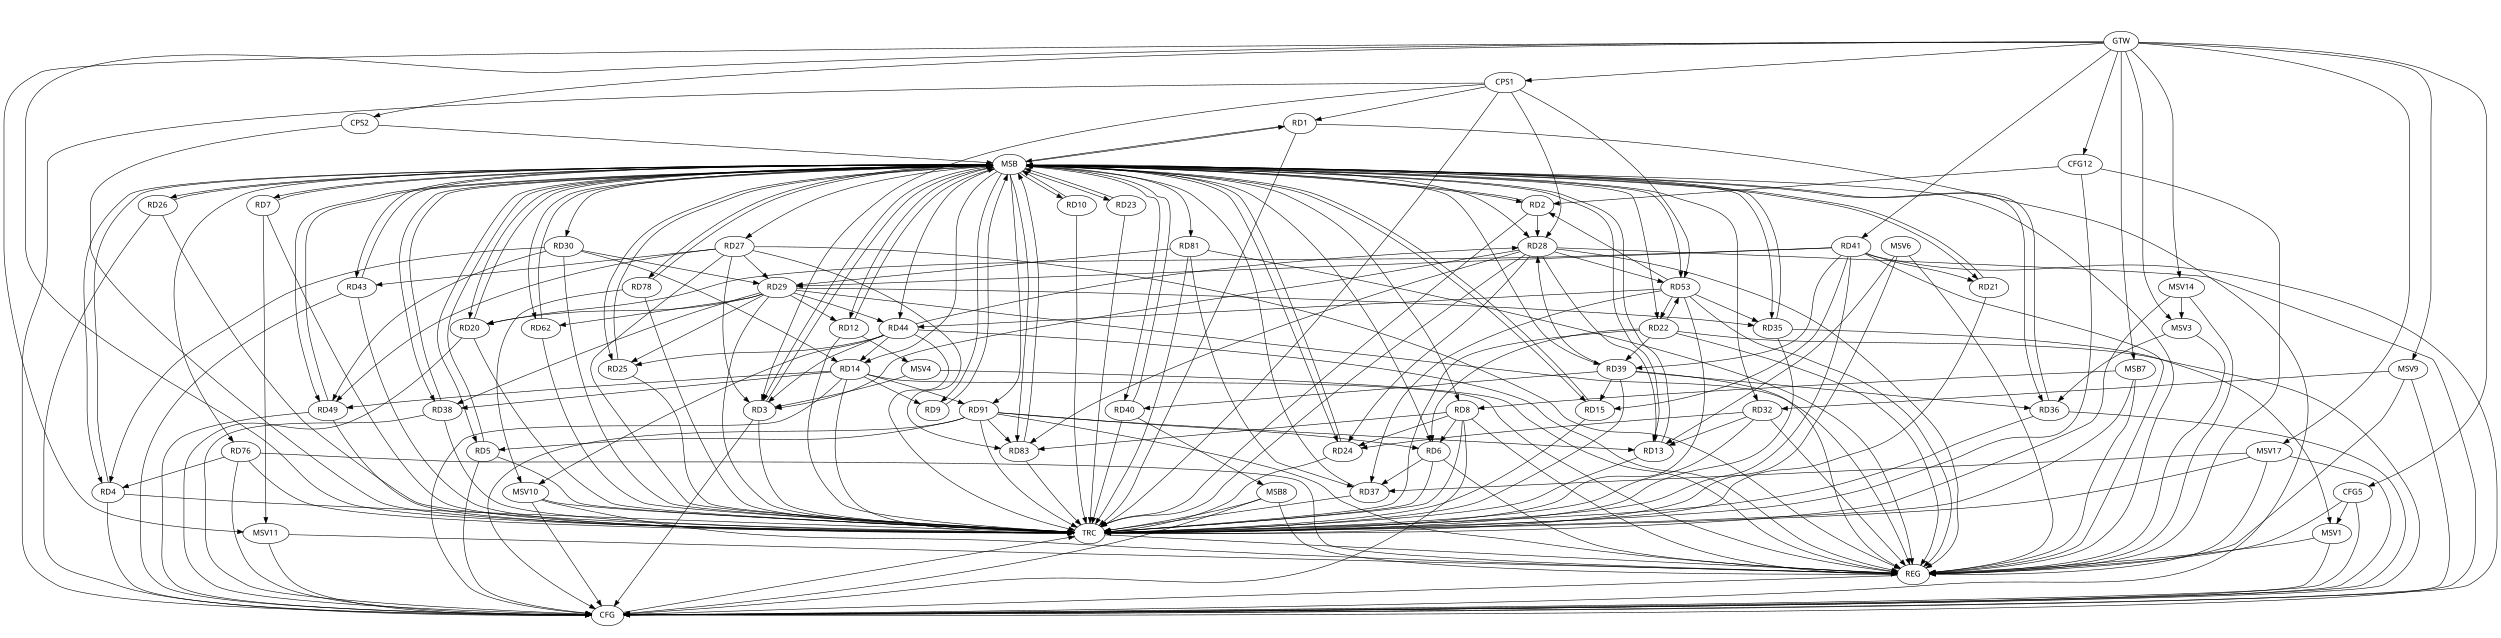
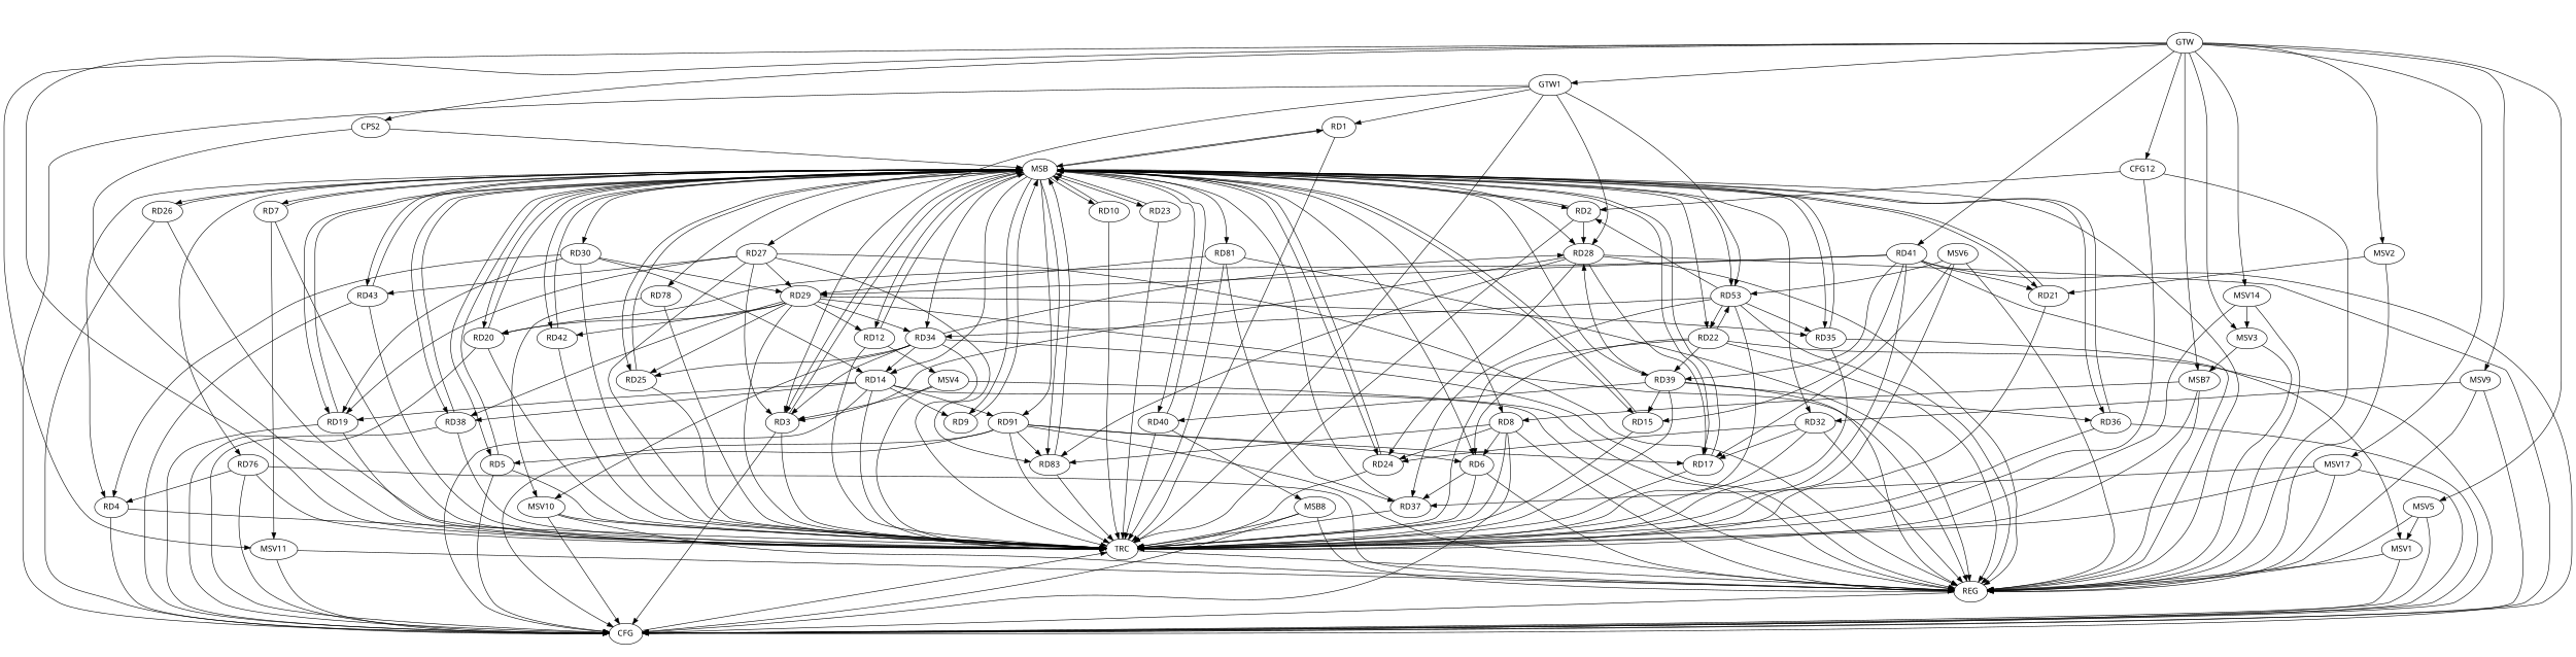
  strict digraph {
    fontname="Noto Sans"
    node [fontname="Noto Sans"]
    edge [fontname="Noto Sans"]
    n1 [label=RD1]
    n2 [label=MSB]
    n3 [label=CFG]
    n4 [label=TRC]
    n5 [label=RD2]
    n6 [label=RD3]
    n7 [label=RD4]
    n8 [label=RD5]
    n9 [label=RD6]
    n10 [label=REG]
    n11 [label=RD7]
    n12 [label=RD8]
    n13 [label=RD15]
    n14 [label=RD24]
    n15 [label=RD83]
    n16 [label=RD9]
    n17 [label=RD10]
    n18 [label=RD81]
    n19 [label=RD12]
    n20 [label=RD53]
    n21 [label=RD22]
-   n22 [label=RD44]
+   n22 [label=RD34]
    n23 [label=RD35]
    n24 [label=RD14]
    n25 [label=RD91]
    n26 [label=RD38]
    n27 [label=RD76]
-   n28 [label=RD13]
+   n28 [label=RD17]
    n29 [label=RD78]
-   n30 [label=RD49]
+   n30 [label=RD19]
    n31 [label=RD20]
    n32 [label=RD21]
    n33 [label=RD39]
    n34 [label=RD23]
    n35 [label=RD25]
    n36 [label=RD26]
    n37 [label=RD27]
    n38 [label=RD28]
-   n39 [label=RD62]
+   n39 [label=RD42]
    n40 [label=RD30]
    n41 [label=RD32]
    n42 [label=RD36]
    n43 [label=RD40]
    n44 [label=RD43]
    n45 [label=RD37]
    n46 [label=MSV11]
    n47 [label=RD29]
    n48 [label=MSV4]
    n49 [label=MSV10]
    n50 [label=MSV1]
    n51 [label=MSB8]
    n52 [label=RD41]
-   n53 [label=CPS1]
+   n53 [label=GTW1]
    n54 [label=CPS2]
    n55 [label=GTW]
+   n56 [label=MSV2]
    n57 [label=MSV3]
-   n58 [label=CFG5]
+   n58 [label=MSV5]
    n59 [label=MSB7]
    n60 [label=MSV9]
    n61 [label=CFG12]
    n62 [label=MSV17]
    n63 [label=MSV14]
    n64 [label=MSV6]
    n1 -> n2
-   n1 -> n3
    n1 -> n4
    n2 -> n1
    n2 -> n5
    n2 -> n6
    n2 -> n7
    n2 -> n8
    n2 -> n9
    n2 -> n10
    n2 -> n11
    n2 -> n12
    n2 -> n13
    n2 -> n14
    n2 -> n15
    n2 -> n16
    n2 -> n17
    n2 -> n18
    n2 -> n19
    n2 -> n20
    n2 -> n21
    n2 -> n22
    n2 -> n23
    n2 -> n24
    n2 -> n25
    n2 -> n26
    n2 -> n27
    n2 -> n28
    n2 -> n29
    n2 -> n30
    n2 -> n31
    n2 -> n32
    n2 -> n33
    n2 -> n34
    n2 -> n35
    n2 -> n36
    n2 -> n37
    n2 -> n38
    n2 -> n39
    n2 -> n40
    n2 -> n41
    n2 -> n42
    n2 -> n43
    n2 -> n44
    n3 -> n4
    n4 -> n10
    n5 -> n2
    n5 -> n4
    n5 -> n38
    n6 -> n2
    n6 -> n3
    n6 -> n4
-   n7 -> n2
    n7 -> n3
    n7 -> n4
    n8 -> n2
    n8 -> n3
    n8 -> n4
    n9 -> n4
    n9 -> n10
    n9 -> n45
    n10 -> n3
    n11 -> n2
    n11 -> n4
    n11 -> n46
    n12 -> n3
    n12 -> n4
    n12 -> n9
    n12 -> n10
    n12 -> n14
    n12 -> n15
    n13 -> n2
    n13 -> n4
    n14 -> n2
    n14 -> n4
    n15 -> n2
    n15 -> n4
    n16 -> n2
    n17 -> n2
    n17 -> n4
    n18 -> n4
    n18 -> n10
    n18 -> n45
    n18 -> n47
    n19 -> n2
    n19 -> n4
    n19 -> n48
    n20 -> n4
    n20 -> n5
    n20 -> n10
    n20 -> n21
    n20 -> n22
    n20 -> n23
    n20 -> n45
    n21 -> n3
    n21 -> n4
    n21 -> n9
    n21 -> n10
    n21 -> n20
    n21 -> n33
    n22 -> n4
    n22 -> n6
    n22 -> n10
    n22 -> n24
    n22 -> n35
    n22 -> n38
    n22 -> n49
    n23 -> n2
    n23 -> n4
    n23 -> n50
    n24 -> n3
    n24 -> n4
    n24 -> n10
    n24 -> n16
    n24 -> n25
    n24 -> n26
    n24 -> n30
    n25 -> n3
    n25 -> n4
    n25 -> n8
    n25 -> n9
    n25 -> n10
    n25 -> n15
    n25 -> n28
    n26 -> n2
    n26 -> n3
    n26 -> n4
    n27 -> n3
    n27 -> n4
    n27 -> n7
    n27 -> n10
    n28 -> n2
    n28 -> n4
-   n29 -> n2
    n29 -> n4
    n29 -> n49
    n30 -> n2
    n30 -> n3
    n30 -> n4
    n31 -> n2
    n31 -> n3
    n31 -> n4
    n32 -> n2
    n32 -> n4
    n33 -> n4
    n33 -> n10
    n33 -> n13
    n33 -> n38
    n33 -> n42
    n33 -> n43
    n34 -> n2
    n34 -> n4
    n35 -> n2
    n35 -> n4
    n36 -> n2
    n36 -> n3
    n36 -> n4
    n37 -> n4
    n37 -> n6
    n37 -> n10
    n37 -> n15
    n37 -> n30
    n37 -> n44
    n37 -> n47
    n38 -> n3
-   n38 -> n4
+   n48 -> n4
    n38 -> n6
    n38 -> n10
    n38 -> n14
    n38 -> n15
-   n38 -> n20
+   n64 -> n20
    n38 -> n28
    n39 -> n2
    n39 -> n4
    n40 -> n4
    n40 -> n7
    n40 -> n24
    n40 -> n30
    n40 -> n47
    n41 -> n4
    n41 -> n10
    n41 -> n14
    n41 -> n28
    n42 -> n2
    n42 -> n3
    n42 -> n4
    n43 -> n2
    n43 -> n4
    n43 -> n51
    n44 -> n2
    n44 -> n3
    n44 -> n4
    n45 -> n2
    n45 -> n4
    n46 -> n3
    n46 -> n10
    n47 -> n4
    n47 -> n10
    n47 -> n19
    n47 -> n22
    n47 -> n23
    n47 -> n26
    n47 -> n31
    n47 -> n35
    n47 -> n39
    n48 -> n6
    n48 -> n10
    n49 -> n3
    n49 -> n4
    n49 -> n10
    n50 -> n3
    n50 -> n10
    n51 -> n3
    n51 -> n4
    n51 -> n10
    n52 -> n3
    n52 -> n4
    n52 -> n10
    n52 -> n13
    n52 -> n31
    n52 -> n32
    n52 -> n33
    n52 -> n47
    n53 -> n1
    n53 -> n3
    n53 -> n4
    n53 -> n6
    n53 -> n20
    n53 -> n38
    n54 -> n2
    n54 -> n4
    n55 -> n4
    n55 -> n46
    n55 -> n52
    n55 -> n53
    n55 -> n54
+   n55 -> n56
    n55 -> n57
    n55 -> n58
    n55 -> n59
    n55 -> n60
    n55 -> n61
    n55 -> n62
    n55 -> n63
+   n56 -> n10
+   n56 -> n32
    n57 -> n10
-   n57 -> n42
+   n57 -> n59
    n58 -> n3
    n58 -> n10
    n58 -> n50
    n59 -> n4
    n59 -> n10
    n59 -> n12
    n60 -> n3
    n60 -> n10
    n60 -> n41
    n61 -> n4
    n61 -> n5
    n61 -> n10
    n62 -> n3
    n62 -> n4
    n62 -> n10
    n62 -> n45
    n63 -> n4
    n63 -> n10
    n63 -> n57
    n64 -> n4
    n64 -> n10
    n64 -> n28
  }
